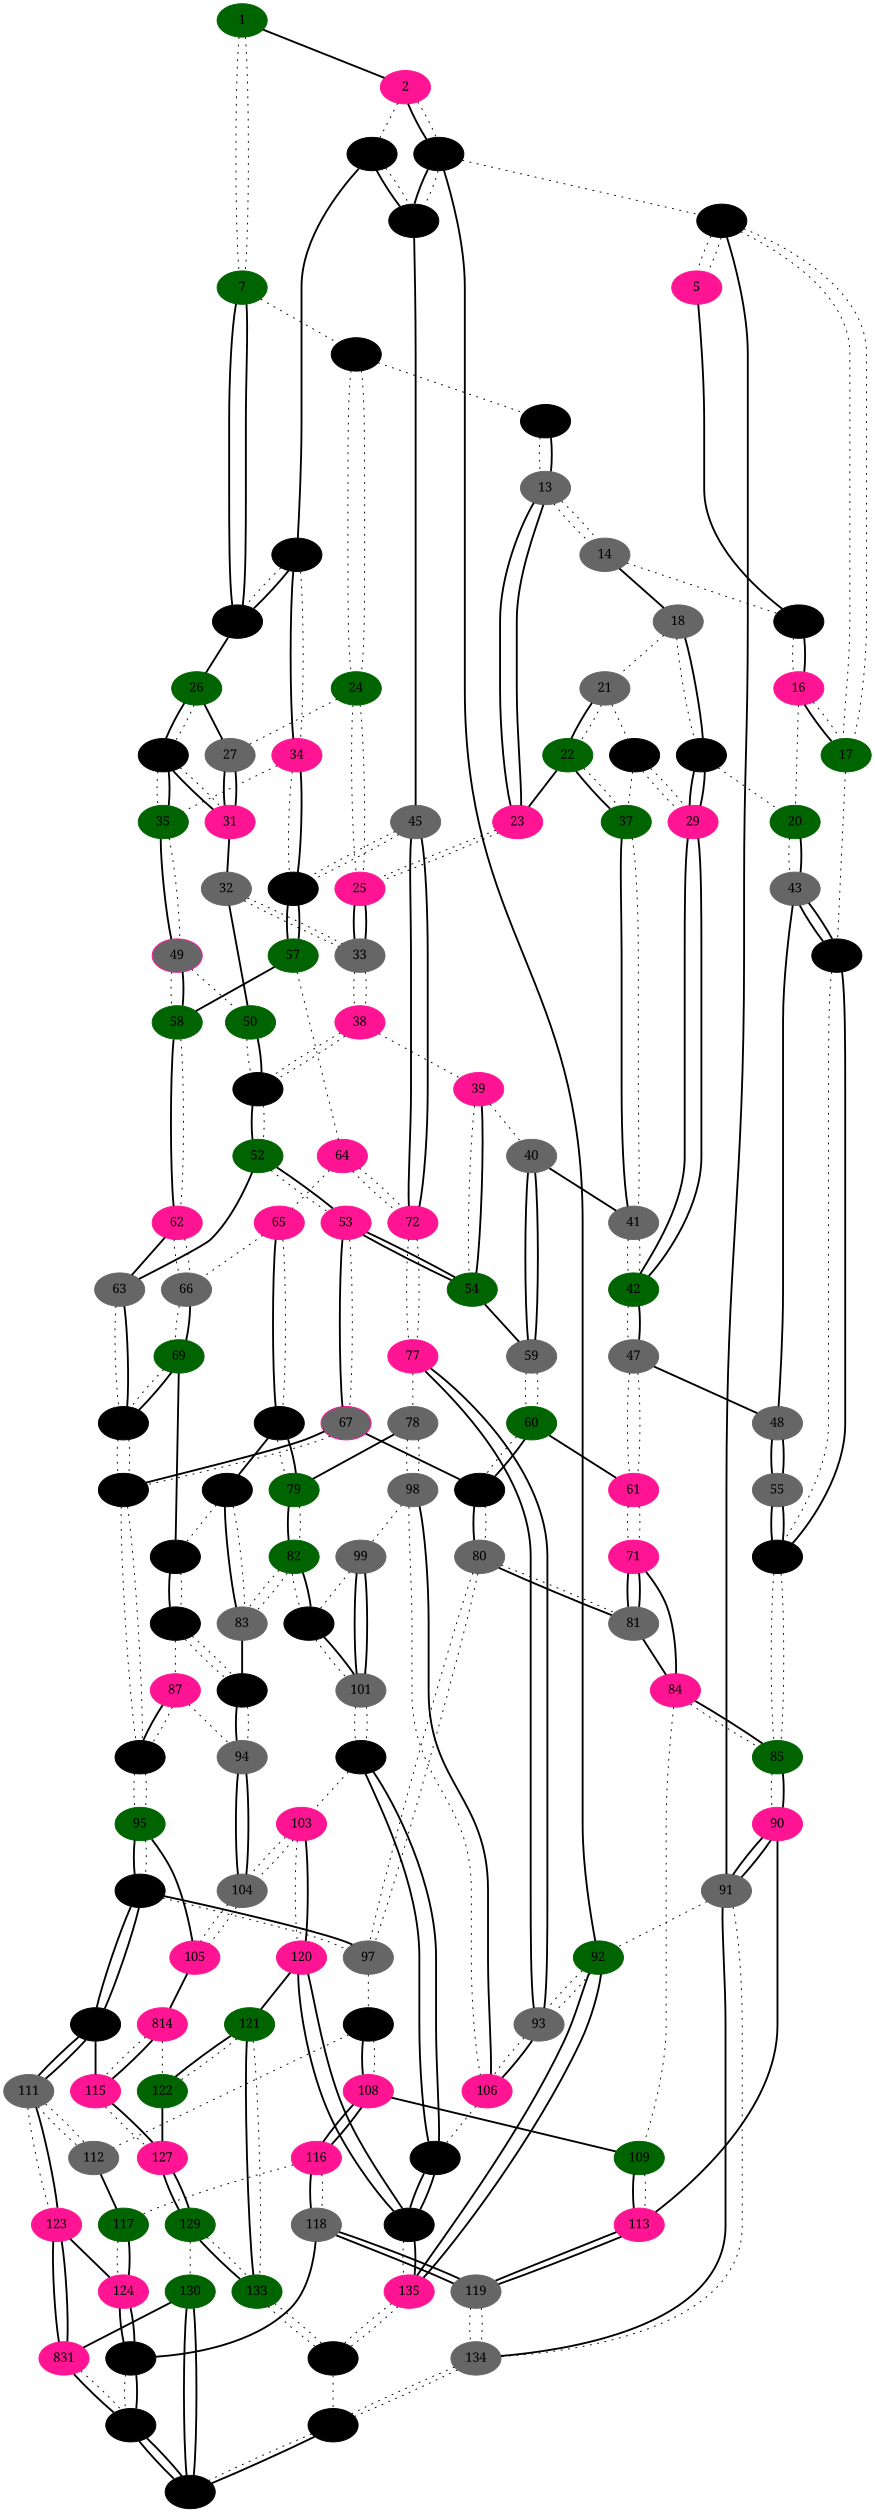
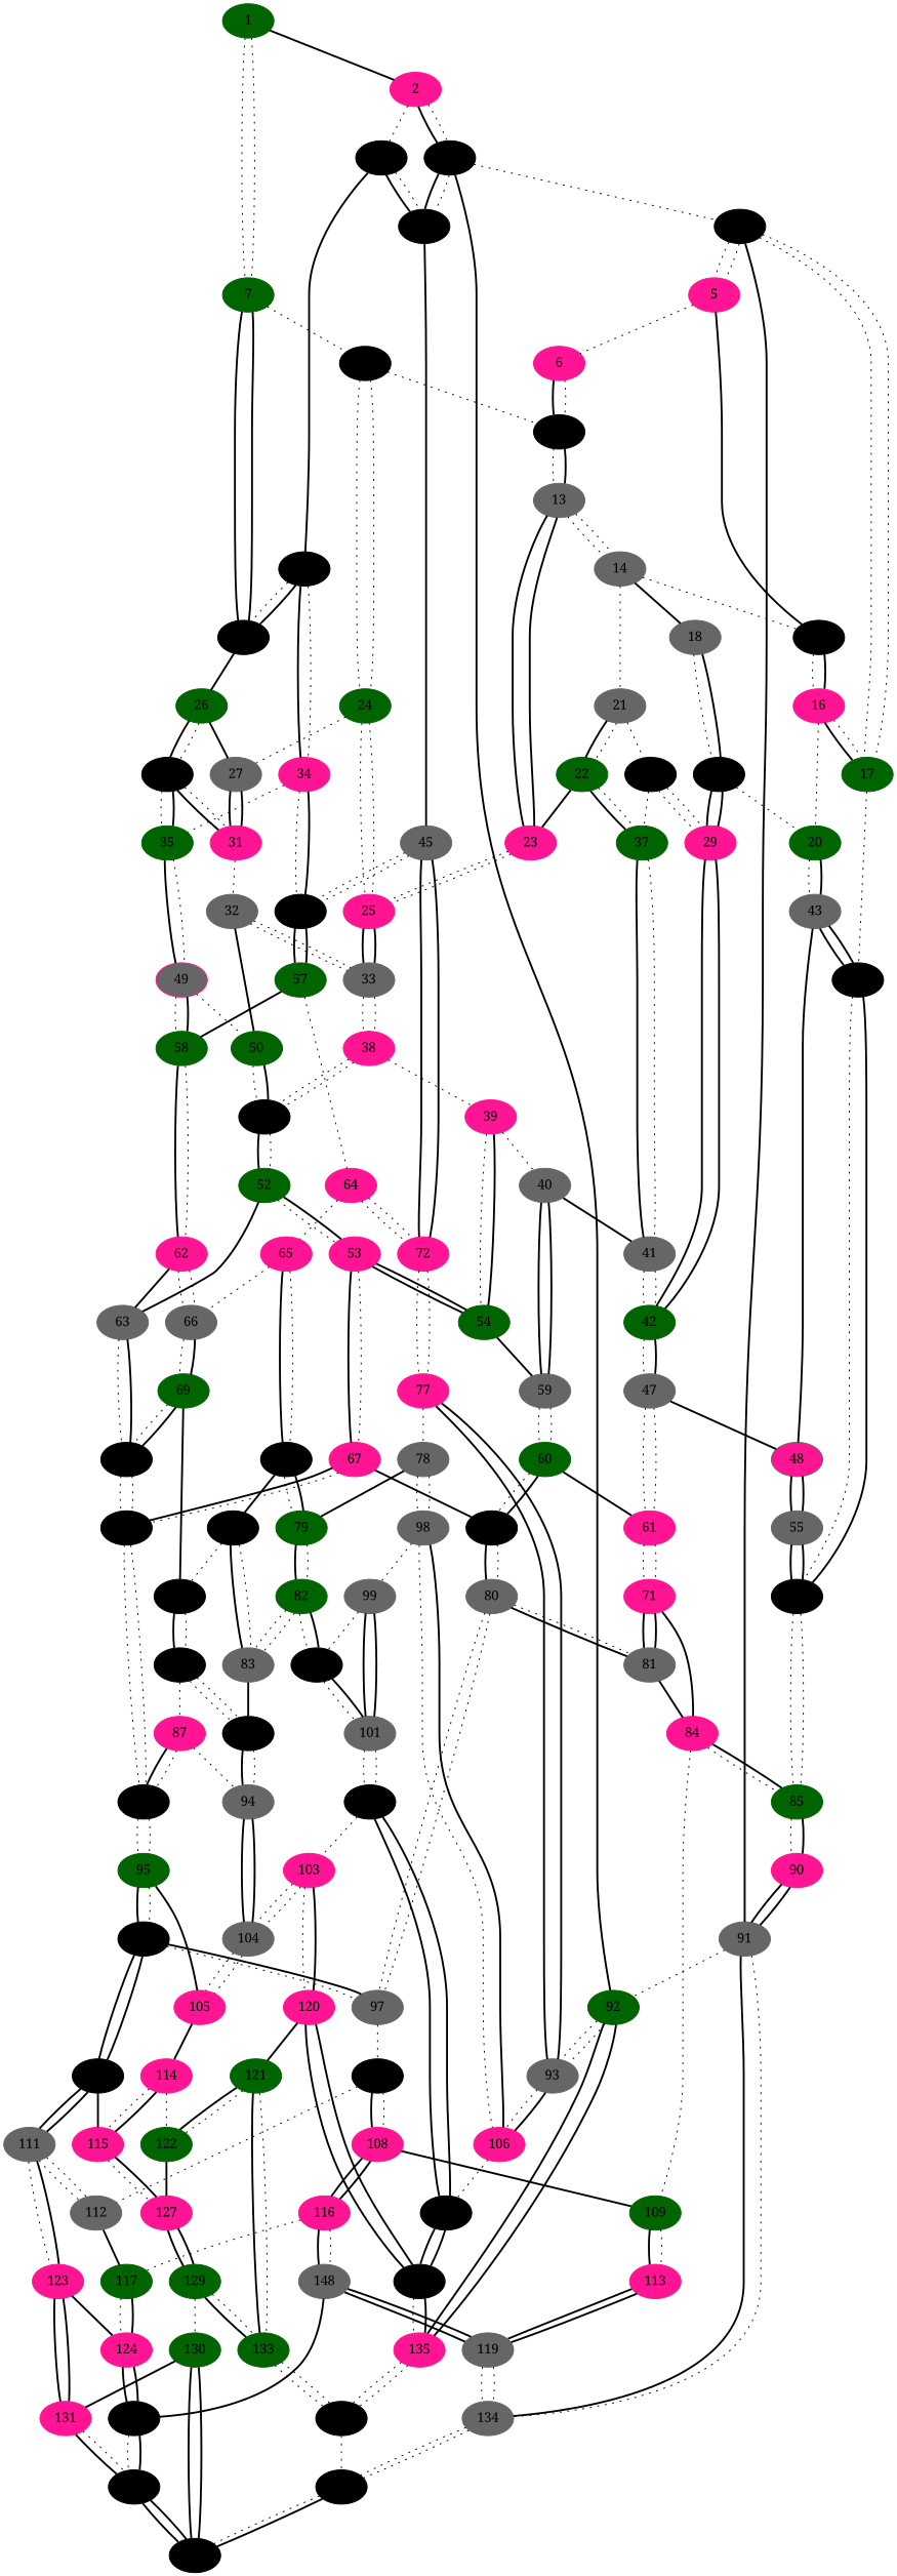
  graph {
    fontname="Noto Serif"
    node [color=deeppink fontname="Noto Serif" style=filled]
    edge [fontname="Noto Serif" style=dotted]
    1 [color=darkgreen]
    2
    7 [color=darkgreen]
    3 [color=black]
    10 [color=black]
    8 [color=black]
    12 [color=black]
    4 [color=black]
    36 [color=black]
    92 [color=darkgreen]
    11 [color=black]
    5
    17 [color=darkgreen]
    91 [color=gray40]
    45 [color=gray40]
    93 [color=gray40]
    135
+   6
    15 [color=black]
    44 [color=black]
    134 [color=gray40]
    9 [color=black]
    16
    13 [color=gray40]
    24 [color=darkgreen]
    26 [color=darkgreen]
    25
    27 [color=gray40]
    14 [color=gray40]
    23
    34
    35 [color=darkgreen]
    46 [color=black]
    30 [color=black]
    18 [color=gray40]
    19 [color=black]
    21 [color=gray40]
    20 [color=darkgreen]
    43 [color=gray40]
    56 [color=black]
    29
    22 [color=darkgreen]
    28 [color=black]
    42 [color=darkgreen]
-   48 [color=gray40]
+   48 [color=gray40 fillcolor=deeppink]
    37 [color=darkgreen]
    41 [color=gray40]
    33 [color=gray40]
    31
    38
    32 [color=gray40]
    47 [color=gray40]
    49 [fillcolor=gray40]
    50 [color=darkgreen]
    51 [color=black]
    39
    57 [color=darkgreen]
    58 [color=darkgreen]
    72
    40 [color=gray40]
    54 [color=darkgreen]
    52 [color=darkgreen]
    59 [color=gray40]
    60 [color=darkgreen]
    61
    55 [color=gray40]
    85 [color=darkgreen]
    77
    64
    71
    62
    53
    63 [color=gray40]
-   67 [fillcolor=gray40]
+   67
    70 [color=black]
    68 [color=black]
    73 [color=black]
    81 [color=gray40]
    90
    65
    66 [color=gray40]
    80 [color=gray40]
    69 [color=darkgreen]
    74 [color=black]
    75 [color=black]
    79 [color=darkgreen]
    76 [color=black]
    88 [color=black]
    97 [color=gray40]
    86 [color=black]
    84
    78 [color=gray40]
    95 [color=darkgreen]
    83 [color=gray40]
    82 [color=darkgreen]
    89 [color=black]
    87
    98 [color=gray40]
    106
    99 [color=gray40]
    100 [color=black]
    107 [color=black]
    109 [color=darkgreen]
    101 [color=gray40]
    94 [color=gray40]
    113
    104 [color=gray40]
    96 [color=black]
    105
    119 [color=gray40]
    137 [color=black]
    136 [color=black]
    125 [color=black]
    110 [color=black]
-   114 [label=814]
+   114
    111 [color=gray40]
    115
    108
    112 [color=gray40]
    102 [color=black]
    103
    120
    128 [color=black]
    121 [color=darkgreen]
    122 [color=darkgreen]
    116
    117 [color=darkgreen]
-   118 [color=gray40]
+   118 [color=gray40 label=148]
    123
    127
    124
-   131 [label=831]
+   131
    129 [color=darkgreen]
    126 [color=black]
    132 [color=black]
    133 [color=darkgreen]
    138 [color=black]
    130 [color=darkgreen]
    1 -- 2 [style=bold]
    1 -- 7
    1 -- 7
    2 -- 3 [style=bold]
    2 -- 3
    2 -- 10
    7 -- 8
    7 -- 12 [style=bold]
    7 -- 12 [style=bold]
    3 -- 4
    3 -- 36 [style=bold]
    3 -- 36
    3 -- 92 [style=bold]
    10 -- 36 [style=bold]
    10 -- 36
    10 -- 11 [style=bold]
    8 -- 9
    8 -- 24
    8 -- 24
    12 -- 26 [style=bold]
    4 -- 5
    4 -- 5
    4 -- 17
    4 -- 17
    4 -- 91 [style=bold]
    36 -- 45 [style=bold]
    92 -- 93
    92 -- 93
    92 -- 135 [style=bold]
    92 -- 135 [style=bold]
    11 -- 12
    11 -- 12 [style=bold]
    11 -- 34 [style=bold]
    11 -- 34
+   5 -- 6
    5 -- 15 [style=bold]
    17 -- 44
    91 -- 92
    91 -- 134 [style=bold]
    91 -- 134
    45 -- 46
    45 -- 46
    45 -- 72 [style=bold]
    45 -- 72 [style=bold]
    93 -- 106
    93 -- 106 [style=bold]
    135 -- 136
    135 -- 136
+   6 -- 9 [style=bold]
+   6 -- 9
    15 -- 16
    15 -- 16 [style=bold]
    44 -- 56
    44 -- 56 [style=bold]
    134 -- 137
    134 -- 137
    9 -- 13
    9 -- 13 [style=bold]
    16 -- 17 [style=bold]
    16 -- 17
    16 -- 20
    13 -- 14
    13 -- 14
    13 -- 23 [style=bold]
    13 -- 23 [style=bold]
    24 -- 25
    24 -- 25
    24 -- 27
    26 -- 27 [style=bold]
    26 -- 30 [style=bold]
    26 -- 30
    25 -- 33 [style=bold]
    25 -- 33 [style=bold]
    27 -- 31 [style=bold]
    27 -- 31 [style=bold]
    14 -- 15
    14 -- 18 [style=bold]
    23 -- 25
    23 -- 25
    34 -- 35
    34 -- 46
    34 -- 46 [style=bold]
    35 -- 49 [style=bold]
    35 -- 49
    46 -- 57 [style=bold]
    46 -- 57 [style=bold]
    30 -- 35
    30 -- 35 [style=bold]
    30 -- 31 [style=bold]
    30 -- 31
    18 -- 19
    18 -- 19 [style=bold]
-   18 -- 21
+   14 -- 21
    19 -- 20
    19 -- 29 [style=bold]
    19 -- 29 [style=bold]
    21 -- 22 [style=bold]
    21 -- 22
    21 -- 28
    20 -- 43
    20 -- 43 [style=bold]
    43 -- 44 [style=bold]
    43 -- 44 [style=bold]
    43 -- 48 [style=bold]
    56 -- 85
    56 -- 85
    29 -- 42 [style=bold]
    29 -- 42 [style=bold]
    22 -- 23 [style=bold]
    22 -- 37 [style=bold]
    22 -- 37
    28 -- 29
    28 -- 29
    28 -- 37
    42 -- 47
    42 -- 47 [style=bold]
    48 -- 55 [style=bold]
    48 -- 55 [style=bold]
    37 -- 41 [style=bold]
    37 -- 41
    41 -- 42
    41 -- 42
    33 -- 38
    33 -- 38
-   31 -- 32 [style=bold]
+   31 -- 32
    38 -- 51
    38 -- 51
    38 -- 39
    32 -- 33
    32 -- 33
    32 -- 50 [style=bold]
    47 -- 48 [style=bold]
    47 -- 61
    47 -- 61
    49 -- 50
    49 -- 58
    49 -- 58 [style=bold]
    50 -- 51
    50 -- 51 [style=bold]
    51 -- 52 [style=bold]
    51 -- 52
    39 -- 40
    39 -- 54
    39 -- 54 [style=bold]
    57 -- 58 [style=bold]
    57 -- 64
    58 -- 62 [style=bold]
    58 -- 62
    72 -- 77
    72 -- 77
    40 -- 41 [style=bold]
    40 -- 59 [style=bold]
    40 -- 59 [style=bold]
    54 -- 59 [style=bold]
    52 -- 53
    52 -- 53 [style=bold]
    52 -- 63 [style=bold]
    59 -- 60
    59 -- 60
    60 -- 61 [style=bold]
    60 -- 68
    60 -- 68 [style=bold]
    61 -- 71
    61 -- 71
    55 -- 56 [style=bold]
    55 -- 56 [style=bold]
    85 -- 90
    85 -- 90 [style=bold]
    77 -- 93 [style=bold]
    77 -- 93 [style=bold]
    77 -- 78
    64 -- 72
    64 -- 72
    64 -- 65
    71 -- 81 [style=bold]
    71 -- 81 [style=bold]
    62 -- 63 [style=bold]
    62 -- 66
    62 -- 66
    53 -- 54 [style=bold]
    53 -- 54 [style=bold]
    53 -- 67 [style=bold]
    53 -- 67
    63 -- 70
    63 -- 70 [style=bold]
    67 -- 68 [style=bold]
    67 -- 73 [style=bold]
    67 -- 73
    70 -- 73
    70 -- 73
    68 -- 80 [style=bold]
    68 -- 80
    73 -- 88
    73 -- 88
    81 -- 84 [style=bold]
    90 -- 91 [style=bold]
    90 -- 91 [style=bold]
-   90 -- 113 [style=bold]
    65 -- 66
    65 -- 74 [style=bold]
    65 -- 74
    66 -- 69
    66 -- 69 [style=bold]
    80 -- 81 [style=bold]
    80 -- 81
    80 -- 97
    80 -- 97
    69 -- 70
    69 -- 70 [style=bold]
    69 -- 76 [style=bold]
    74 -- 75 [style=bold]
    74 -- 79
    74 -- 79 [style=bold]
    75 -- 76
    75 -- 83 [style=bold]
    75 -- 83
    79 -- 82 [style=bold]
    79 -- 82
    76 -- 86 [style=bold]
    76 -- 86
    88 -- 95
    88 -- 95
    97 -- 107
    86 -- 89
    86 -- 89
    86 -- 87
    84 -- 85
    84 -- 85 [style=bold]
    84 -- 71 [style=bold]
    84 -- 109
    78 -- 79 [style=bold]
    78 -- 98
    78 -- 98
    95 -- 96 [style=bold]
    95 -- 96
    95 -- 105 [style=bold]
    83 -- 89 [style=bold]
    82 -- 83
    82 -- 83
    82 -- 100
    82 -- 100 [style=bold]
    89 -- 94 [style=bold]
    89 -- 94
    87 -- 88 [style=bold]
    87 -- 88
    87 -- 94
    98 -- 106
    98 -- 106 [style=bold]
    98 -- 99
    106 -- 125
    99 -- 100
    99 -- 101 [style=bold]
    99 -- 101 [style=bold]
    100 -- 101
    100 -- 101 [style=bold]
    107 -- 108 [style=bold]
    107 -- 108
    107 -- 112
    109 -- 113 [style=bold]
    109 -- 113
    101 -- 102
    101 -- 102
    94 -- 104 [style=bold]
    94 -- 104 [style=bold]
    113 -- 119 [style=bold]
    113 -- 119 [style=bold]
    104 -- 105
    104 -- 105
    96 -- 97
    96 -- 97 [style=bold]
    96 -- 110 [style=bold]
    96 -- 110 [style=bold]
    105 -- 114 [style=bold]
    119 -- 134
    119 -- 134
    137 -- 138
    137 -- 138 [style=bold]
    136 -- 137
    125 -- 128 [style=bold]
    125 -- 128 [style=bold]
    110 -- 111 [style=bold]
    110 -- 111 [style=bold]
    110 -- 115 [style=bold]
    114 -- 115
    114 -- 115 [style=bold]
    114 -- 122
    111 -- 112
    111 -- 112
    111 -- 123
    111 -- 123 [style=bold]
    115 -- 127
    115 -- 127 [style=bold]
    108 -- 109 [style=bold]
    108 -- 116 [style=bold]
    108 -- 116 [style=bold]
    112 -- 117 [style=bold]
    102 -- 125 [style=bold]
    102 -- 125 [style=bold]
    102 -- 103
    103 -- 104
    103 -- 104
    103 -- 120
    103 -- 120 [style=bold]
    120 -- 128 [style=bold]
    120 -- 128 [style=bold]
    120 -- 121 [style=bold]
    128 -- 135
    128 -- 135 [style=bold]
    121 -- 122 [style=bold]
    121 -- 122
    121 -- 133 [style=bold]
    121 -- 133
    122 -- 127 [style=bold]
    116 -- 117
    116 -- 118 [style=bold]
    116 -- 118
    117 -- 124
    117 -- 124 [style=bold]
    118 -- 119 [style=bold]
    118 -- 119 [style=bold]
    118 -- 126 [style=bold]
    123 -- 124 [style=bold]
    123 -- 131 [style=bold]
    123 -- 131 [style=bold]
    127 -- 129 [style=bold]
    127 -- 129 [style=bold]
    124 -- 126 [style=bold]
    124 -- 126 [style=bold]
    131 -- 132 [style=bold]
    131 -- 132
    129 -- 133 [style=bold]
    129 -- 133
    129 -- 130
    126 -- 132
    126 -- 132 [style=bold]
    132 -- 138 [style=bold]
    132 -- 138 [style=bold]
    133 -- 136
    133 -- 136
    130 -- 131 [style=bold]
    130 -- 138 [style=bold]
    130 -- 138 [style=bold]
  }
